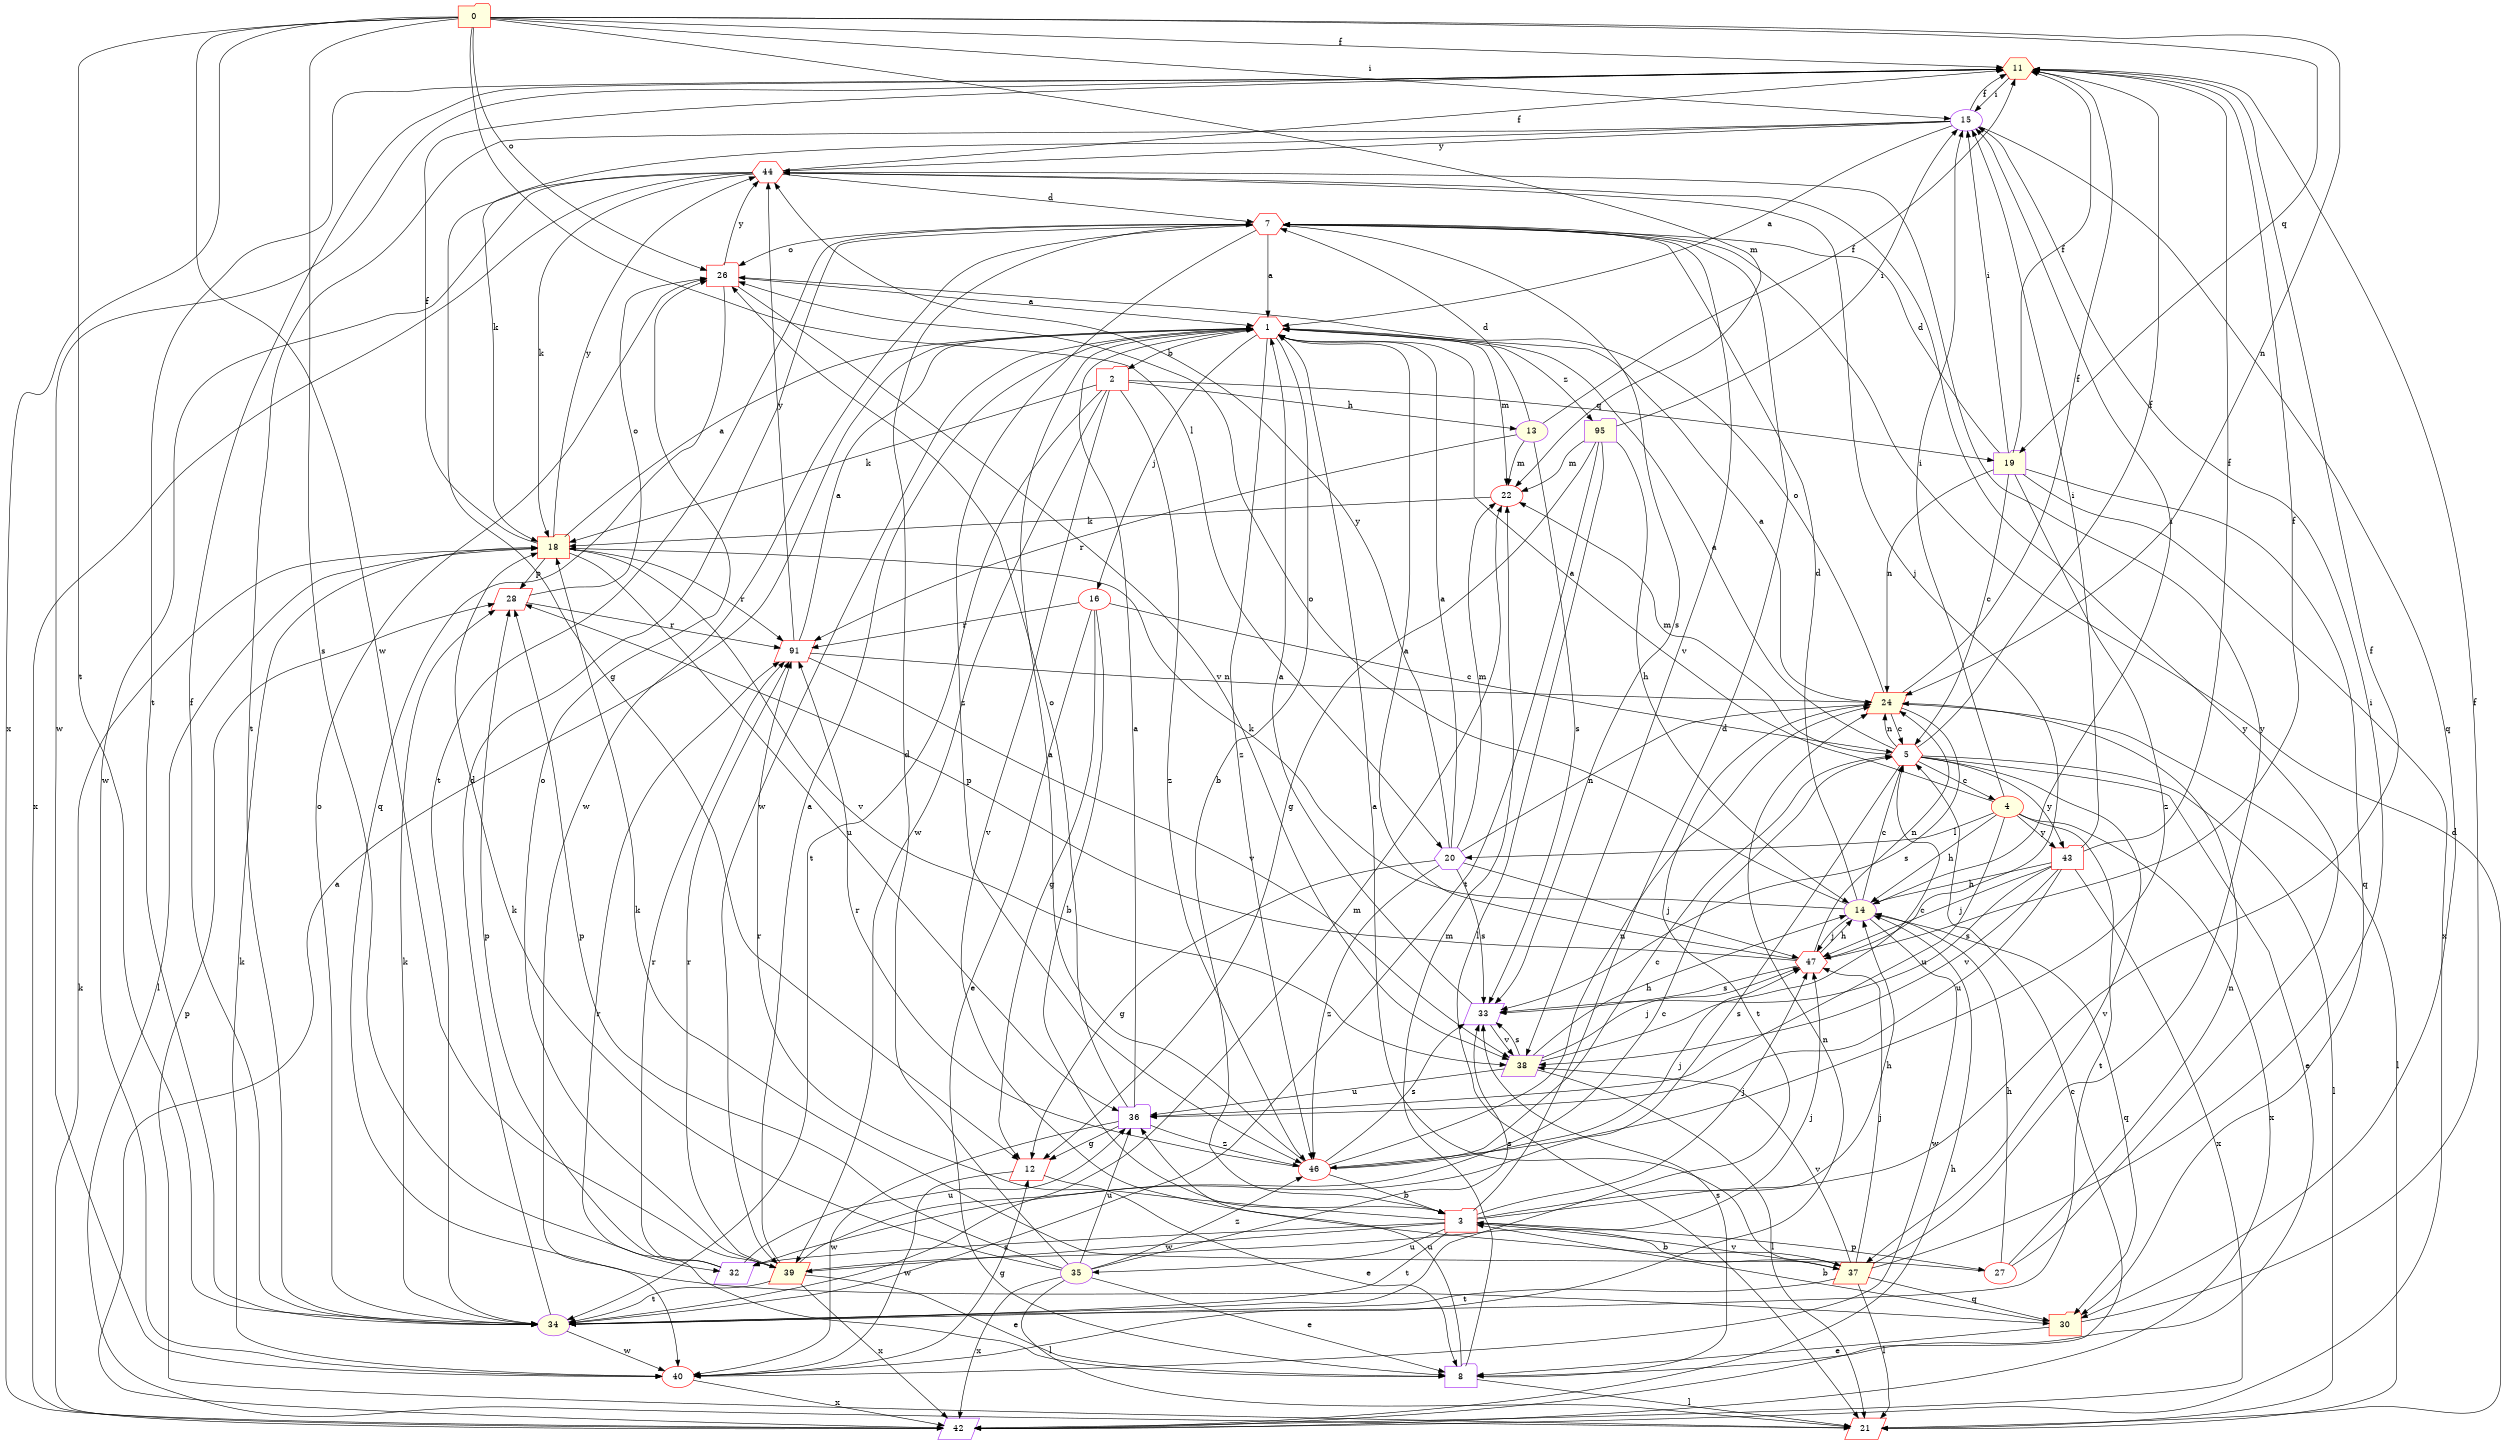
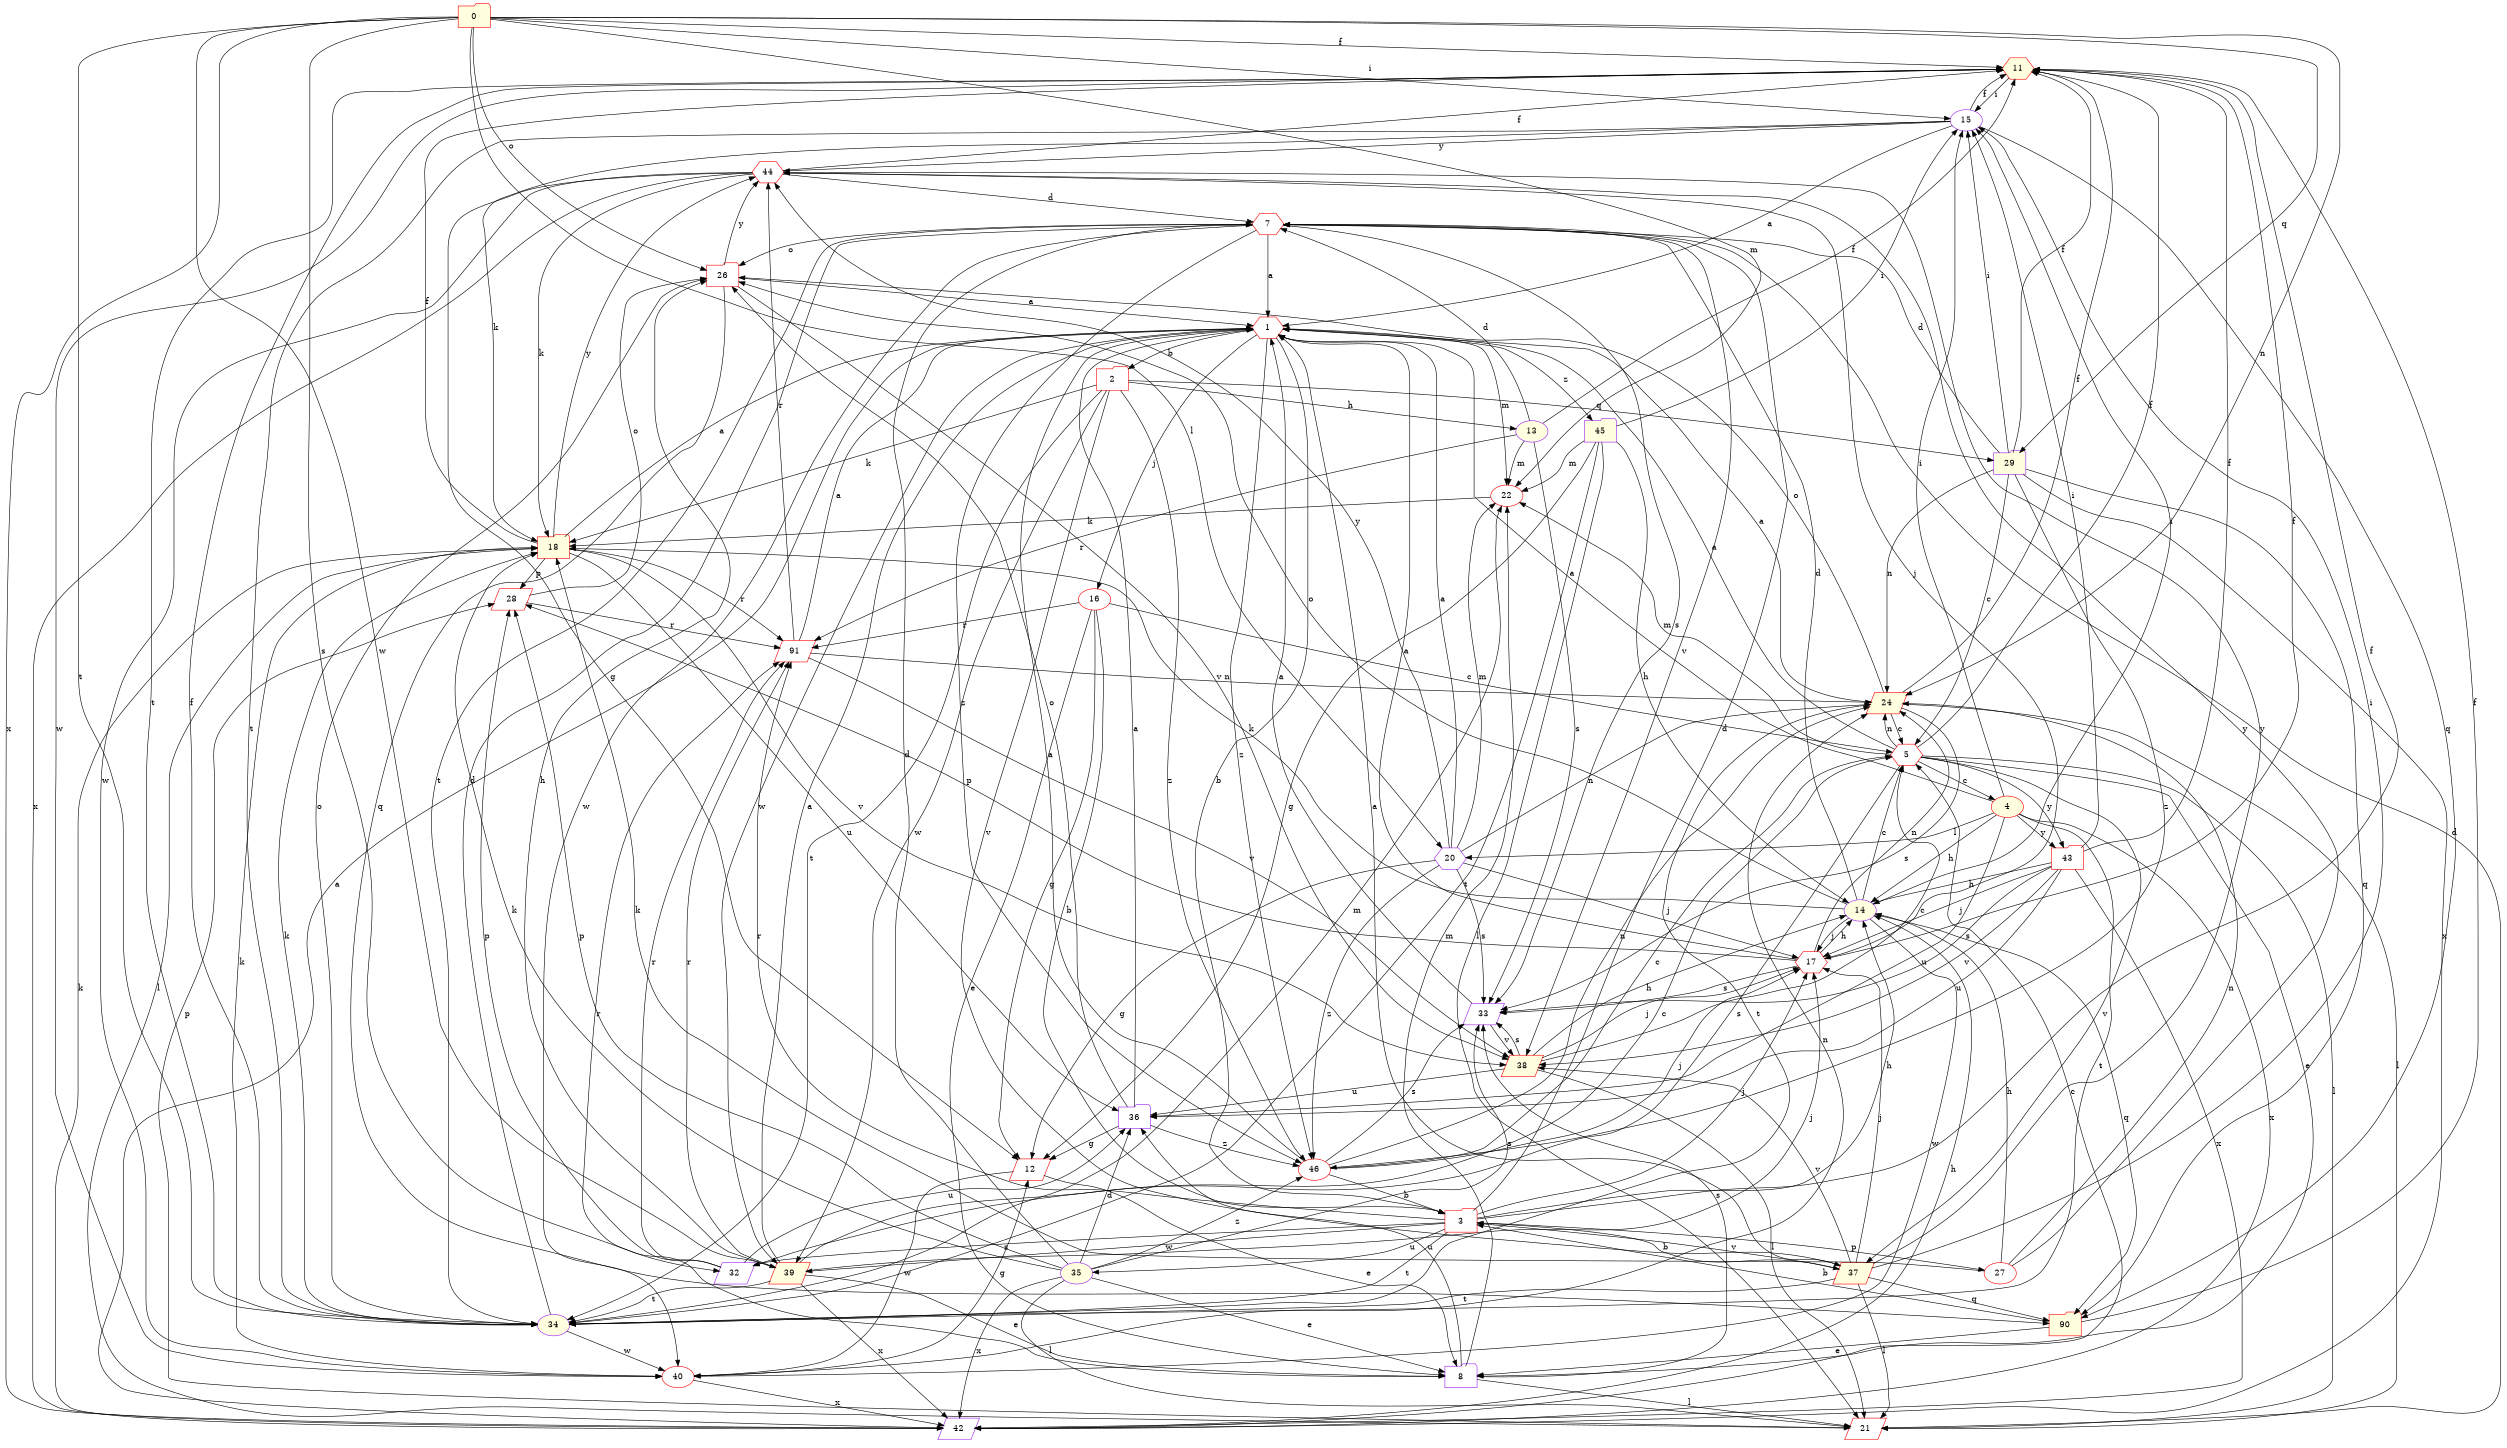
  strict digraph {
    node [color=red fillcolor=white shape=folder style=filled]
    0 [fillcolor=lightyellow]
    11 [fillcolor=lightyellow shape=hexagon]
    15 [color=purple shape=ellipse]
    20 [color=purple shape=hexagon]
    22 [shape=ellipse]
    24 [fillcolor=lightyellow shape=parallelogram]
    26
-   29 [color=purple fillcolor=lightyellow label=19]
+   29 [color=purple fillcolor=lightyellow]
    32 [color=purple shape=parallelogram]
    34 [color=purple fillcolor=lightyellow shape=ellipse]
    39 [fillcolor=lightyellow shape=parallelogram]
    42 [color=purple shape=parallelogram]
    40 [shape=ellipse]
    1 [shape=hexagon]
    18 [fillcolor=lightyellow]
-   30 [fillcolor=lightyellow]
+   30 [fillcolor=lightyellow label=90]
    44 [shape=hexagon]
    46 [shape=ellipse]
-   17 [shape=hexagon label=47]
+   17 [shape=hexagon]
    33 [color=purple shape=parallelogram]
    12 [shape=parallelogram]
    5 [shape=hexagon]
    21 [shape=parallelogram]
-   38 [color=purple fillcolor=lightyellow shape=parallelogram]
+   38 [fillcolor=lightyellow shape=parallelogram]
    7 [shape=hexagon]
    n26 [label=91 shape=parallelogram]
    36 [color=purple]
    28 [shape=parallelogram]
    8 [color=purple]
    14 [color=purple fillcolor=lightyellow shape=ellipse]
    2
    3
    16 [shape=ellipse]
-   45 [color=purple fillcolor=lightyellow label=95]
+   45 [color=purple fillcolor=lightyellow]
    13 [color=purple fillcolor=lightyellow shape=ellipse]
    37 [fillcolor=lightyellow shape=parallelogram]
    27 [shape=ellipse]
    35 [color=purple fillcolor=lightyellow shape=ellipse]
    4 [fillcolor=lightyellow shape=ellipse]
    43
    0 -> 11 [label=f]
    0 -> 15 [label=i]
    0 -> 20 [label=l]
    0 -> 22 [label=m]
    0 -> 24 [label=n]
    0 -> 26 [label=o]
    0 -> 29 [label=q]
    0 -> 32 [label=s]
    0 -> 34 [label=t]
    0 -> 39 [label=w]
    0 -> 42 [label=x]
    11 -> 15 [label=i]
    11 -> 34 [label=t]
    11 -> 40 [label=w]
    15 -> 11 [label=f]
    15 -> 34 [label=t]
    15 -> 1 [label=a]
    15 -> 18 [label=k]
    15 -> 30 [label=q]
    15 -> 44 [label=y]
    20 -> 22 [label=m]
    20 -> 24 [label=n]
    20 -> 1 [label=a]
    20 -> 44 [label=y]
    20 -> 46 [label=z]
    20 -> 17 [label=j]
    20 -> 33 [label=s]
    20 -> 12 [label=g]
    22 -> 18 [label=k]
    24 -> 11 [label=f]
    24 -> 26 [label=o]
    24 -> 34 [label=t]
    24 -> 1 [label=a]
    24 -> 33 [label=s]
    24 -> 5 [label=c]
    24 -> 21 [label=l]
    26 -> 1 [label=a]
    26 -> 30 [label=q]
    26 -> 44 [label=y]
    26 -> 38 [label=v]
    29 -> 11 [label=f]
    29 -> 15 [label=i]
    29 -> 24 [label=n]
    29 -> 42 [label=x]
    29 -> 30 [label=q]
    29 -> 46 [label=z]
    29 -> 5 [label=c]
    29 -> 7 [label=d]
    32 -> n26 [label=r]
    32 -> 36 [label=u]
    32 -> 28 [label=p]
    34 -> 11 [label=f]
    34 -> 22 [label=m]
    34 -> 26 [label=o]
    34 -> 40 [label=w]
-   34 -> 28 [label=k]
+   34 -> 18 [label=k]
    34 -> 7 [label=d]
-   39 -> 26 [label=o]
+   39 -> 26 [label=h]
    39 -> 34 [label=t]
    39 -> 42 [label=x]
    39 -> 1 [label=a]
    39 -> 17 [label=j]
    39 -> 5 [label=c]
    39 -> n26 [label=r]
    39 -> 8 [label=e]
    42 -> 1 [label=a]
    42 -> 18 [label=k]
    42 -> 5 [label=c]
    42 -> 14 [label=h]
    40 -> 24 [label=n]
    40 -> 42 [label=x]
    40 -> 18 [label=k]
    40 -> 12 [label=g]
    1 -> 22 [label=m]
    1 -> 39 [label=w]
    1 -> 46 [label=z]
    1 -> 2 [label=b]
    1 -> 3 [label=b]
    1 -> 16 [label=j]
    1 -> 45 [label=z]
    18 -> 11 [label=f]
    18 -> 1 [label=a]
    18 -> 44 [label=y]
    18 -> 21 [label=l]
    18 -> 38 [label=v]
    18 -> n26 [label=r]
    18 -> 36 [label=u]
    18 -> 28 [label=p]
    30 -> 11 [label=f]
    30 -> 8 [label=e]
    30 -> 3 [label=b]
    44 -> 11 [label=f]
    44 -> 42 [label=x]
    44 -> 40 [label=w]
    44 -> 18 [label=k]
    44 -> 17 [label=j]
    44 -> 12 [label=g]
    44 -> 7 [label=d]
    46 -> 24 [label=n]
    46 -> 1 [label=a]
    46 -> 17 [label=j]
    46 -> 33 [label=s]
    46 -> 5 [label=c]
-   46 -> n26 [label=r]
    46 -> 3 [label=b]
    17 -> 11 [label=f]
    17 -> 24 [label=n]
    17 -> 1 [label=a]
    17 -> 33 [label=s]
    17 -> 28 [label=p]
    17 -> 14 [label=h]
    33 -> 1 [label=a]
    33 -> 38 [label=v]
    12 -> 40 [label=w]
    12 -> 8 [label=e]
    5 -> 11 [label=f]
    5 -> 22 [label=m]
    5 -> 24 [label=n]
    5 -> 32 [label=s]
    5 -> 1 [label=a]
    5 -> 21 [label=l]
    5 -> 8 [label=e]
    5 -> 37 [label=v]
    5 -> 4 [label=c]
    5 -> 43 [label=y]
    21 -> 7 [label=d]
    21 -> 28 [label=p]
    38 -> 17 [label=j]
    38 -> 33 [label=s]
    38 -> 5 [label=c]
    38 -> 21 [label=l]
    38 -> 36 [label=u]
    38 -> 14 [label=h]
    7 -> 26 [label=o]
    7 -> 34 [label=t]
    7 -> 40 [label=w]
    7 -> 1 [label=a]
    7 -> 46 [label=z]
    7 -> 33 [label=s]
    7 -> 38 [label=v]
    n26 -> 24 [label=n]
    n26 -> 1 [label=a]
-   n26 -> 44 [label=y]
+   n26 -> 44 [label=r]
    n26 -> 38 [label=v]
    36 -> 26 [label=o]
-   36 -> 40 [label=w]
    36 -> 1 [label=a]
    36 -> 46 [label=z]
    36 -> 12 [label=g]
    28 -> 26 [label=o]
    28 -> n26 [label=r]
    8 -> 22 [label=m]
    8 -> 33 [label=s]
    8 -> 21 [label=l]
    8 -> n26 [label=r]
    8 -> 36 [label=u]
    14 -> 15 [label=i]
    14 -> 26 [label=o]
    14 -> 40 [label=w]
    14 -> 18 [label=k]
    14 -> 30 [label=q]
    14 -> 17 [label=j]
    14 -> 5 [label=c]
    14 -> 7 [label=d]
    2 -> 29 [label=q]
    2 -> 34 [label=t]
    2 -> 39 [label=w]
    2 -> 18 [label=k]
    2 -> 46 [label=z]
    2 -> 13 [label=h]
    2 -> 37 [label=v]
    3 -> 11 [label=f]
    3 -> 32 [label=s]
    3 -> 34 [label=t]
    3 -> 39 [label=w]
    3 -> 17 [label=j]
    3 -> 7 [label=d]
    3 -> n26 [label=r]
    3 -> 14 [label=h]
    3 -> 37 [label=v]
    3 -> 27 [label=p]
    3 -> 35 [label=u]
    16 -> 12 [label=g]
    16 -> 5 [label=c]
    16 -> n26 [label=r]
    16 -> 8 [label=e]
    16 -> 3 [label=b]
    45 -> 15 [label=i]
    45 -> 22 [label=m]
    45 -> 34 [label=t]
    45 -> 12 [label=g]
    45 -> 21 [label=l]
    45 -> 14 [label=h]
    13 -> 11 [label=f]
    13 -> 22 [label=m]
    13 -> 33 [label=s]
    13 -> 7 [label=d]
    13 -> n26 [label=r]
    37 -> 15 [label=i]
    37 -> 34 [label=t]
    37 -> 1 [label=a]
    37 -> 30 [label=q]
    37 -> 44 [label=y]
    37 -> 17 [label=j]
    37 -> 21 [label=l]
    37 -> 38 [label=v]
    37 -> 3 [label=b]
    27 -> 24 [label=n]
    27 -> 18 [label=k]
    27 -> 44 [label=y]
    27 -> 14 [label=h]
    35 -> 42 [label=x]
    35 -> 18 [label=k]
    35 -> 46 [label=z]
    35 -> 33 [label=s]
    35 -> 21 [label=l]
    35 -> 7 [label=d]
-   35 -> 36 [label=u]
+   35 -> 36 [label=d]
    35 -> 28 [label=p]
    35 -> 8 [label=e]
    4 -> 15 [label=i]
    4 -> 20 [label=l]
    4 -> 34 [label=t]
    4 -> 42 [label=x]
    4 -> 1 [label=a]
    4 -> 36 [label=u]
    4 -> 14 [label=h]
    4 -> 43 [label=y]
    43 -> 11 [label=f]
    43 -> 15 [label=i]
    43 -> 42 [label=x]
    43 -> 17 [label=j]
    43 -> 33 [label=s]
    43 -> 38 [label=v]
    43 -> 36 [label=u]
    43 -> 14 [label=h]
  }
